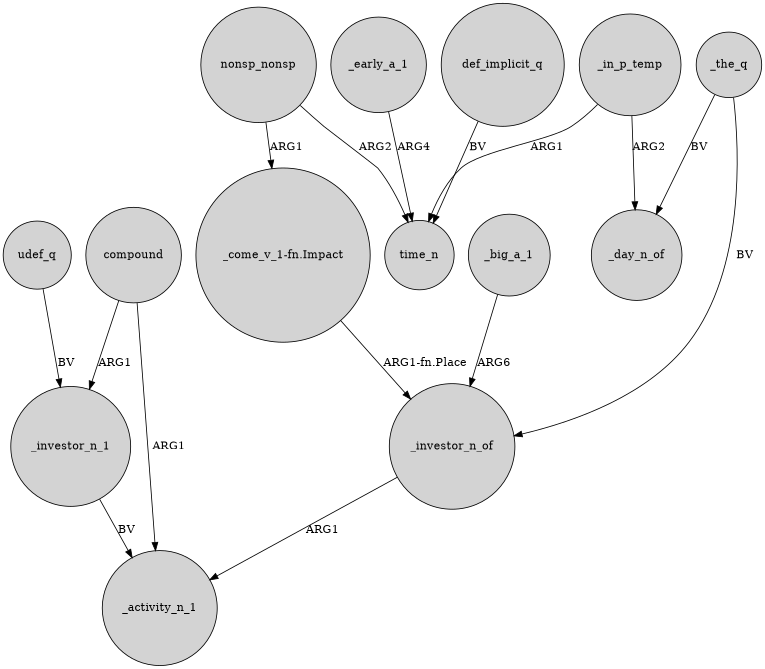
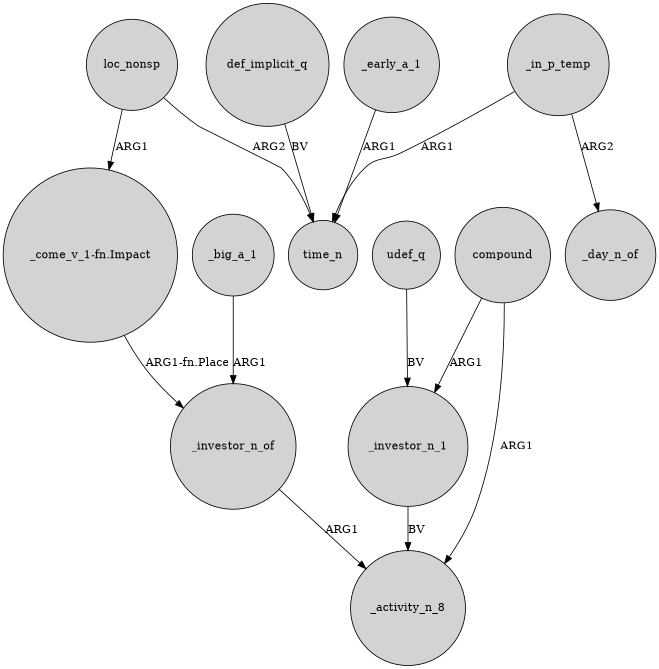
  digraph {
    node [shape=circle style=filled]
    _early_a_1
    time_n
    n3 [label=_investor_n_of]
    "_come_v_1-fn.Impact"
-   _activity_n_1
+   _activity_n_1 [label=_activity_n_8]
    _big_a_1
-   loc_nonsp [label=nonsp_nonsp]
+   loc_nonsp
    _in_p_temp
    _day_n_of
-   _the_q
    udef_q
    _investor_n_1
    compound
    def_implicit_q
-   _early_a_1 -> time_n [label=ARG4]
+   _early_a_1 -> time_n [label=ARG1]
    n3 -> _activity_n_1 [label=ARG1]
    "_come_v_1-fn.Impact" -> n3 [label="ARG1-fn.Place"]
-   _big_a_1 -> n3 [label=ARG6]
+   _big_a_1 -> n3 [label=ARG1]
    loc_nonsp -> time_n [label=ARG2]
    loc_nonsp -> "_come_v_1-fn.Impact" [label=ARG1]
    _in_p_temp -> time_n [label=ARG1]
    _in_p_temp -> _day_n_of [label=ARG2]
-   _the_q -> n3 [label=BV]
-   _the_q -> _day_n_of [label=BV]
    udef_q -> _investor_n_1 [label=BV]
    _investor_n_1 -> _activity_n_1 [label=BV]
    compound -> _activity_n_1 [label=ARG1]
    compound -> _investor_n_1 [label=ARG1]
    def_implicit_q -> time_n [label=BV]
  }
